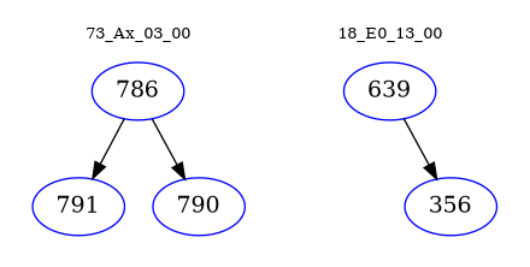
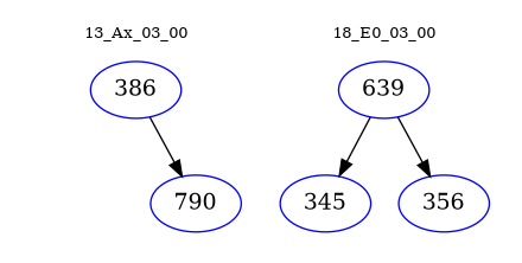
  digraph {
    node [color=blue]
    edge [color=black]
-   n1 [label=786]
-   n2 [label=791]
+   n1 [label=386]
    n3 [label=790]
    n4 [label=639]
+   n5 [label=345]
    n6 [label=356]
    subgraph cluster_1 {
      color=white
      fontsize=10
-     label="73_Ax_03_00"
+     label="13_Ax_03_00"
      n1
-     n2
      n3
    }
    subgraph cluster_2 {
      color=white
      fontsize=10
-     label="18_E0_13_00"
+     label="18_E0_03_00"
      n4
+     n5
      n6
    }
-   n1 -> n2
    n1 -> n3
+   n4 -> n5
    n4 -> n6
  }
